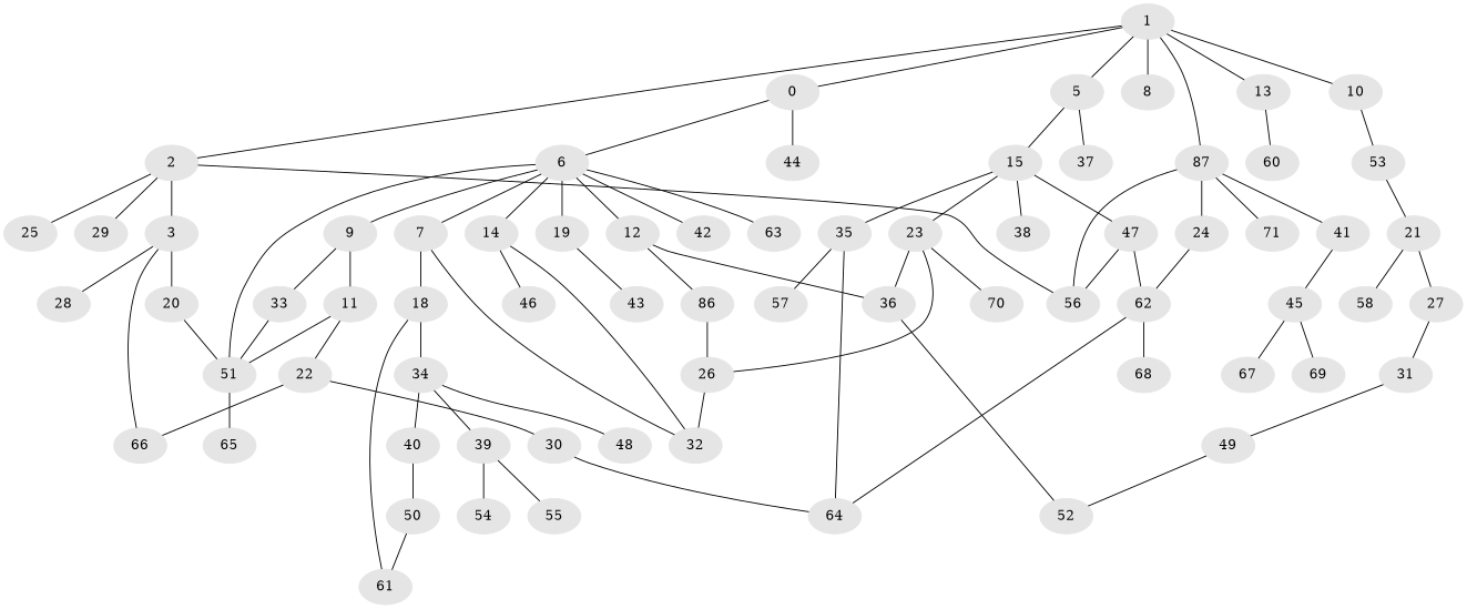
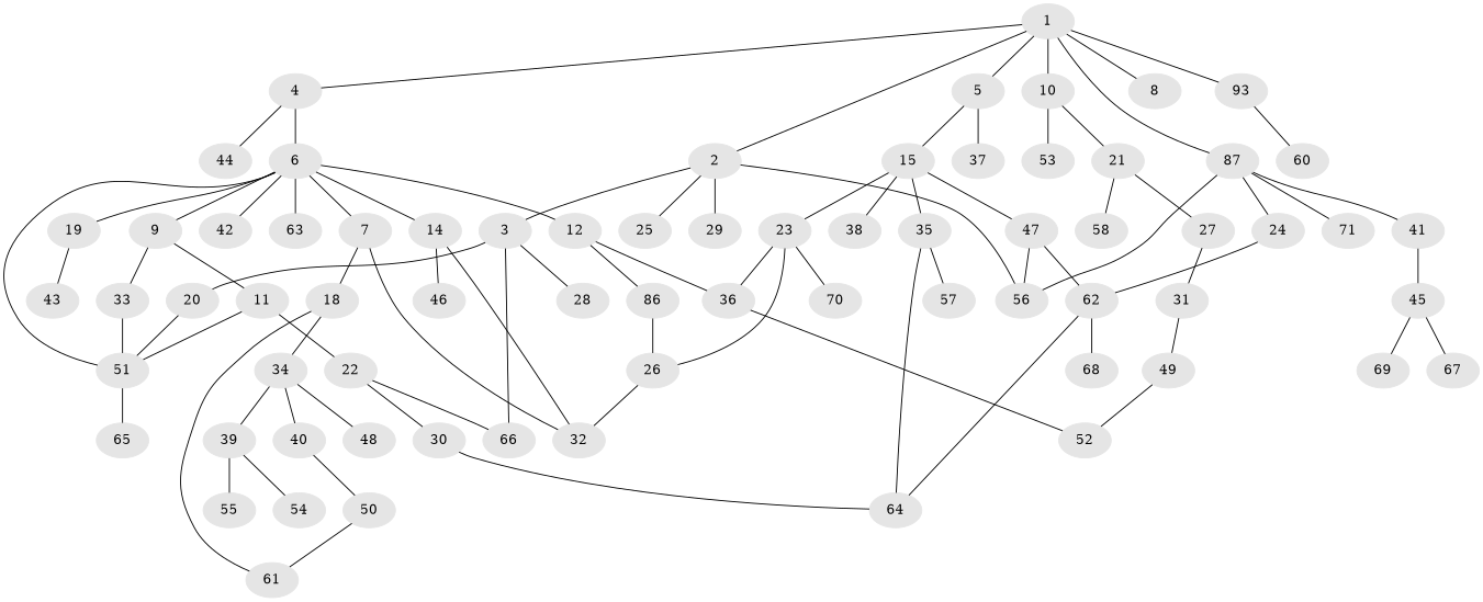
  graph {
    node [color=gray90 style=filled]
    1
    2
-   4 [label=0]
+   4
    5
    8
    10
-   13
+   13 [label=93]
    n8 [label=87]
    3
    25
    29
    56
    6
    44
    15
    37
    21
    53
    60
    24
    41
    71
    20
    28
    66
    51
    7
    9
    12
    14
    19
    42
    63
    23
    35
    38
    47
    18
    32
    11
    33
    n42 [label=86]
    36
    46
    43
    65
    34
    61
    22
    27
    58
    30
    26
    52
    70
    64
    57
    62
    45
    39
    40
    48
    31
    68
    49
    54
    55
    50
    67
    69
    1 -- 2
    1 -- 4
    1 -- 5
    1 -- 8
    1 -- 10
    1 -- 13
    1 -- n8
    2 -- 3
    2 -- 25
    2 -- 29
    2 -- 56
    4 -- 6
    4 -- 44
    5 -- 15
    5 -- 37
-   53 -- 21
+   10 -- 21
    10 -- 53
    13 -- 60
    n8 -- 56
    n8 -- 24
    n8 -- 41
    n8 -- 71
    3 -- 20
    3 -- 28
    3 -- 66
    6 -- 51
    6 -- 7
    6 -- 9
    6 -- 12
    6 -- 14
    6 -- 19
    6 -- 42
    6 -- 63
    15 -- 23
    15 -- 35
    15 -- 38
    15 -- 47
    21 -- 27
    21 -- 58
    24 -- 62
    41 -- 45
    20 -- 51
    51 -- 65
    7 -- 18
    7 -- 32
    9 -- 11
    9 -- 33
    12 -- n42
    12 -- 36
    14 -- 32
    14 -- 46
    19 -- 43
    23 -- 36
    23 -- 26
    23 -- 70
    35 -- 64
    35 -- 57
    47 -- 56
    47 -- 62
    18 -- 34
    18 -- 61
    11 -- 51
    11 -- 22
    33 -- 51
    n42 -- 26
    36 -- 52
    34 -- 39
    34 -- 40
    34 -- 48
    22 -- 66
    22 -- 30
    27 -- 31
    30 -- 64
    26 -- 32
    62 -- 64
    62 -- 68
    45 -- 67
    45 -- 69
    39 -- 54
    39 -- 55
    40 -- 50
    31 -- 49
    49 -- 52
    50 -- 61
  }
